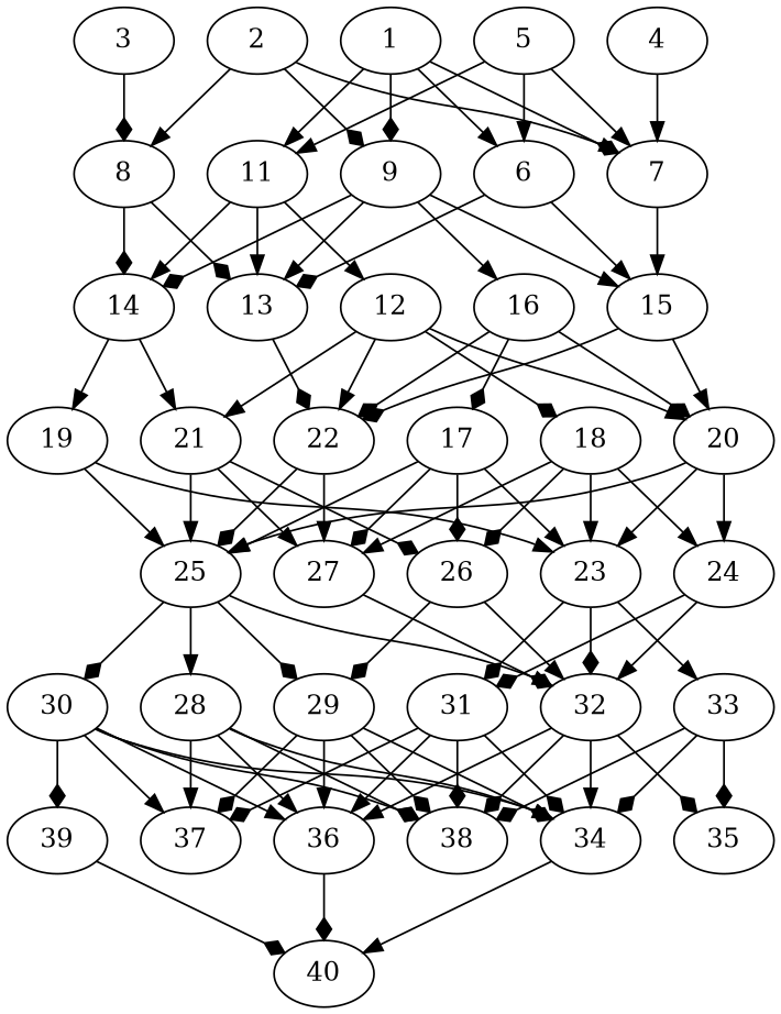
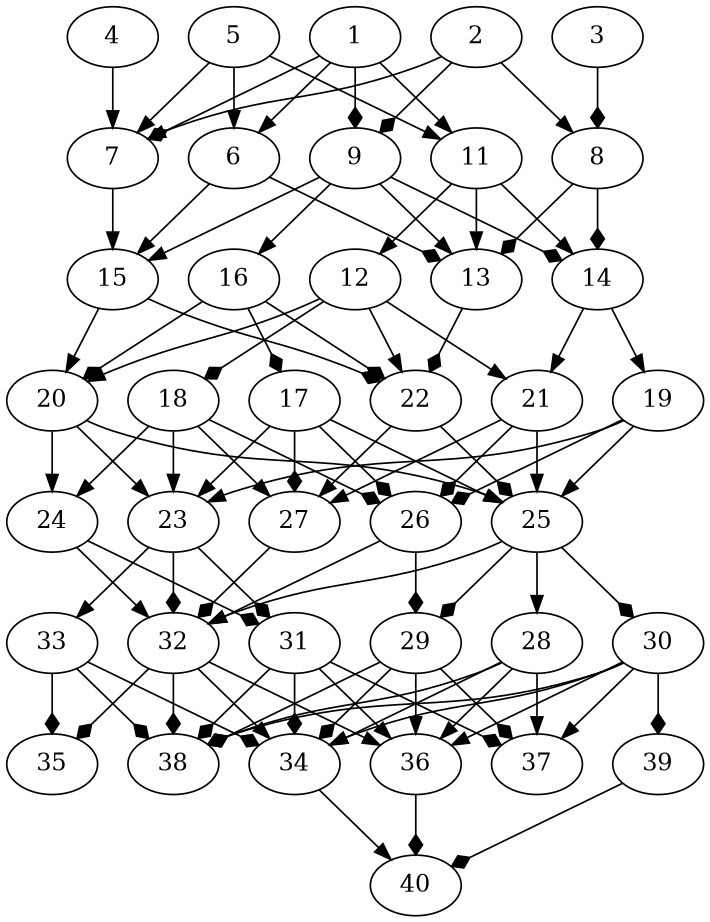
  digraph {
    node [alpha=0.03]
    edge [arrowhead=normal]
    1 [alpha=0.07 expect_size=6971392]
    6 [alpha=0.04 expect_size=23434240]
    7 [alpha=0.11 expect_size=23267328]
    9 [alpha=0.04 expect_size=25891840]
    11 [alpha=0.18 expect_size=22795264]
    13 [alpha=0.17 expect_size=46231552]
    15 [alpha=0.08 expect_size=29289472]
    14 [alpha=0.15 expect_size=7185408]
    16 [alpha=0.02 expect_size=52187136]
    12 [alpha=0.09 expect_size=40222720]
    22 [alpha=0.16 expect_size=21745664]
    20 [alpha=0.14 expect_size=32666624]
    21 [alpha=0.05 expect_size=26451968]
    19 [expect_size=22054912]
    17 [alpha=0.04 expect_size=14036992]
    18 [expect_size=40902656]
    2 [expect_size=50537472]
    8 [alpha=0.12 expect_size=29710336]
    3 [expect_size=31218688]
    4 [alpha=0.09 expect_size=24350720]
    5 [alpha=0.10 expect_size=47775744]
    27 [alpha=0.15 expect_size=46991360]
    25 [alpha=0.16 expect_size=24487936]
    23 [alpha=0.18 expect_size=43742208]
    24 [alpha=0.08 expect_size=36060160]
    26 [alpha=0.12 expect_size=42890240]
    31 [alpha=0.07 expect_size=9295872]
    32 [expect_size=22219776]
    33 [alpha=0.17 expect_size=13420544]
    29 [alpha=0.11 expect_size=16602112]
    28 [alpha=0.08 expect_size=9169920]
    30 [alpha=0.05 expect_size=23729152]
    34 [alpha=0.12 expect_size=8877056]
    36 [alpha=0.02 expect_size=18041856]
    37 [alpha=0.10 expect_size=45288448]
    38 [alpha=0.14 expect_size=33091584]
    35 [alpha=0.17 expect_size=27697152]
    39 [alpha=0.05 expect_size=5917696]
    40 [alpha=0.07 expect_size=31602688]
    1 -> 6
    1 -> 7 [arrowhead=diamond]
    1 -> 9 [arrowhead=diamond]
    1 -> 11
    6 -> 13 [arrowhead=diamond]
    6 -> 15
    7 -> 15
    9 -> 13
    9 -> 15
    9 -> 14 [arrowhead=diamond]
    9 -> 16
    11 -> 13
    11 -> 14
    11 -> 12
    13 -> 22 [arrowhead=diamond]
    15 -> 22 [arrowhead=diamond]
    15 -> 20
    14 -> 21
    14 -> 19
    16 -> 22 [arrowhead=diamond]
    16 -> 20 [arrowhead=diamond]
    16 -> 17 [arrowhead=diamond]
    12 -> 22
    12 -> 20
    12 -> 21
    12 -> 18 [arrowhead=diamond]
    22 -> 27
    22 -> 25 [arrowhead=diamond]
    20 -> 25
    20 -> 23
    20 -> 24
    21 -> 27
    21 -> 25
    21 -> 26 [arrowhead=diamond]
    19 -> 25
    19 -> 23
+   19 -> 26 [arrowhead=diamond]
    17 -> 27 [arrowhead=diamond]
    17 -> 25
    17 -> 23
    17 -> 26 [arrowhead=diamond]
    18 -> 27
    18 -> 23
    18 -> 24
    18 -> 26 [arrowhead=diamond]
    2 -> 7
    2 -> 9 [arrowhead=diamond]
    2 -> 8
    8 -> 13 [arrowhead=diamond]
    8 -> 14 [arrowhead=diamond]
    3 -> 8 [arrowhead=diamond]
    4 -> 7
    5 -> 6
    5 -> 7
    5 -> 11
    27 -> 32 [arrowhead=diamond]
    25 -> 32
    25 -> 29 [arrowhead=diamond]
    25 -> 28
    25 -> 30 [arrowhead=diamond]
    23 -> 31 [arrowhead=diamond]
    23 -> 32 [arrowhead=diamond]
    23 -> 33
    24 -> 31 [arrowhead=diamond]
    24 -> 32
    26 -> 32
    26 -> 29 [arrowhead=diamond]
    31 -> 34 [arrowhead=diamond]
    31 -> 36
    31 -> 37 [arrowhead=diamond]
    31 -> 38 [arrowhead=diamond]
    32 -> 34
    32 -> 36
    32 -> 38 [arrowhead=diamond]
    32 -> 35 [arrowhead=diamond]
    33 -> 34 [arrowhead=diamond]
    33 -> 38 [arrowhead=diamond]
    33 -> 35 [arrowhead=diamond]
    29 -> 34 [arrowhead=diamond]
    29 -> 36
    29 -> 37 [arrowhead=diamond]
    29 -> 38 [arrowhead=diamond]
    28 -> 34
    28 -> 36
    28 -> 37
    28 -> 38 [arrowhead=diamond]
    30 -> 34
    30 -> 36
    30 -> 37
    30 -> 38 [arrowhead=diamond]
    30 -> 39 [arrowhead=diamond]
    34 -> 40
    36 -> 40 [arrowhead=diamond]
    39 -> 40 [arrowhead=diamond]
  }
